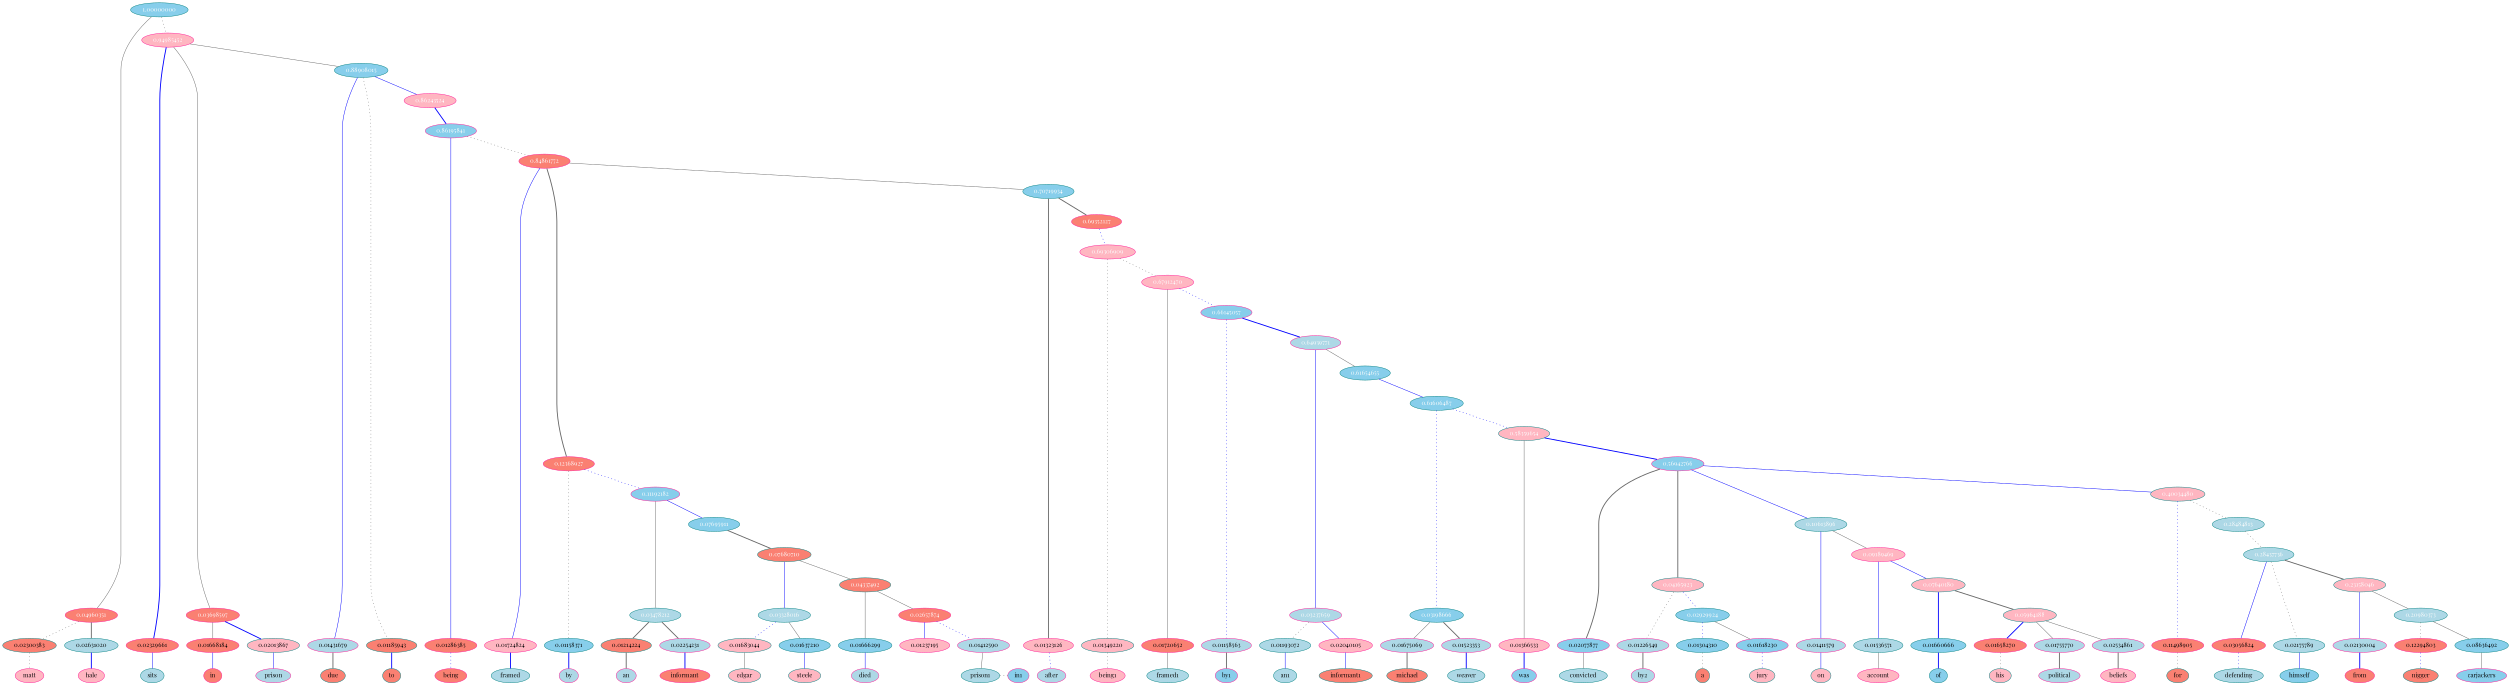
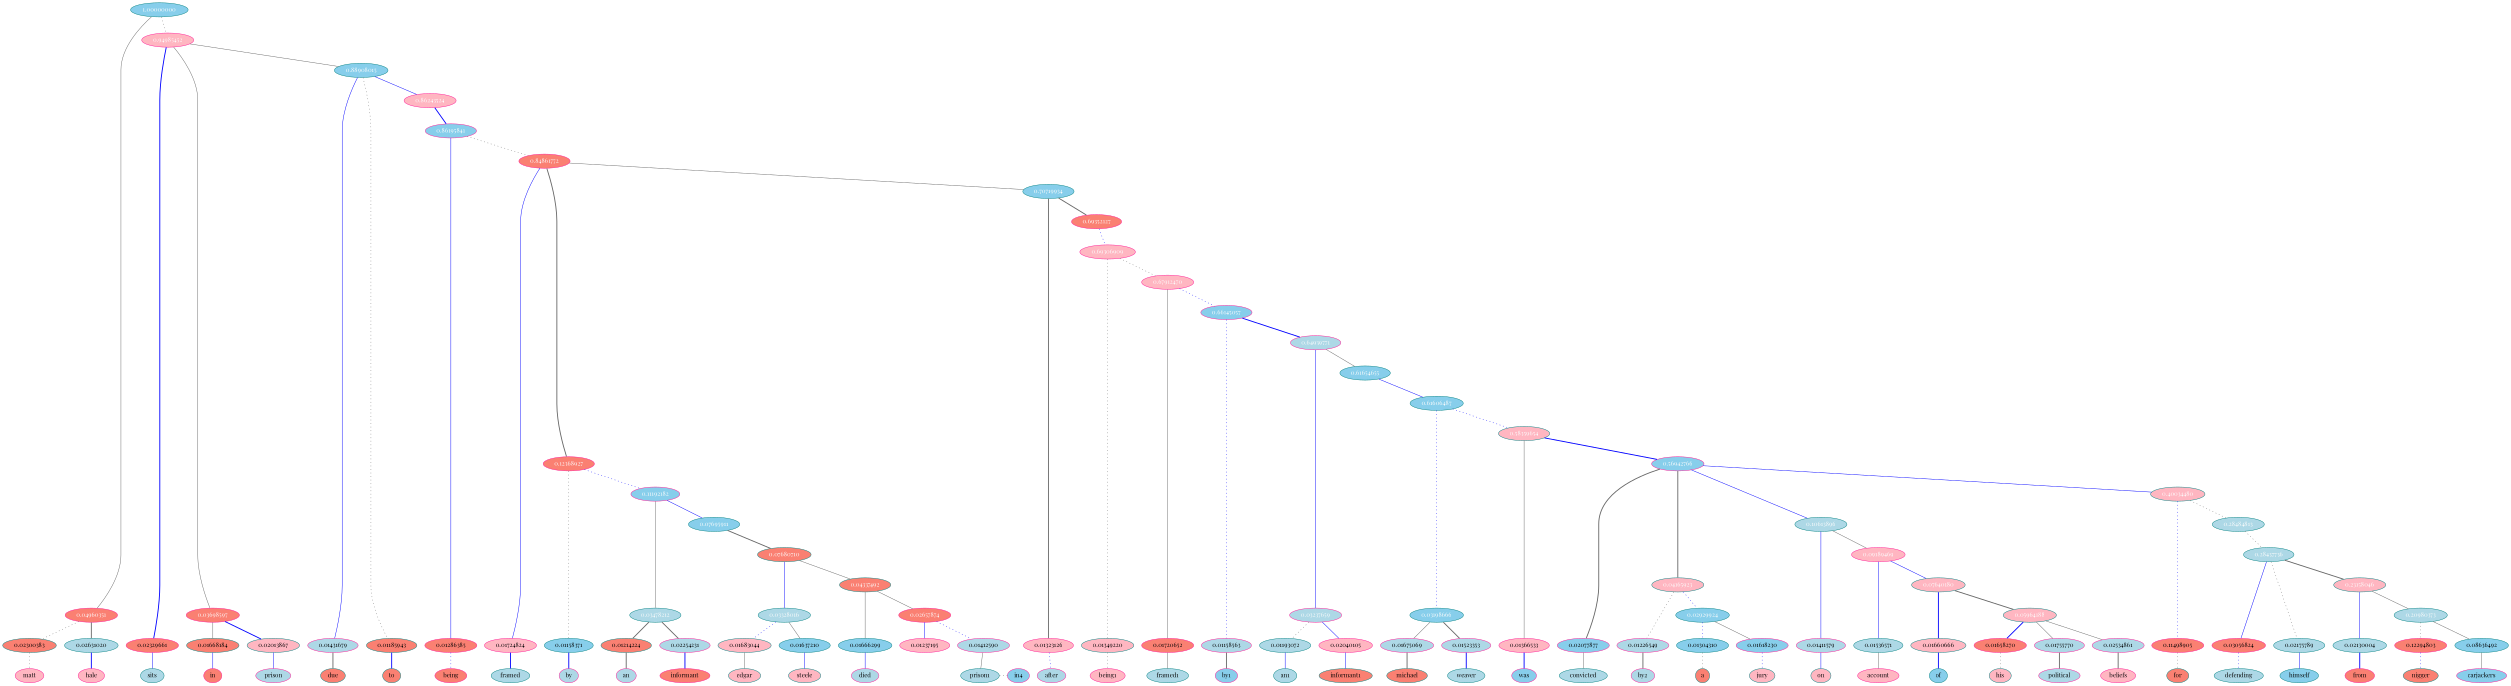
  graph {
    fontname="Playfair Display"
    node [color=deeppink fillcolor=lightblue fontname="Playfair Display" format=png nodesep=0.001 ordering=out overlap_scaling=0.01 ranksep=0.001 style=filled]
    edge [color=gray40 fontname="Playfair Display" style=solid]
    n1 [fillcolor=lightpink height=0.15 label=matt style="filled,solid" width=0.15]
    n2 [fillcolor=lightpink height=0.15 label=hale style="filled,solid" width=0.15]
    n3 [color=teal height=0.15 label=sits style="filled,solid" width=0.15]
    n4 [fillcolor=salmon height=0.15 label=in style="filled,solid" width=0.15]
    n5 [height=0.15 label=prison style="filled,solid" width=0.15]
    n6 [color=teal fillcolor=salmon height=0.15 label=due style="filled,solid" width=0.15]
    n7 [color=teal fillcolor=salmon height=0.15 label=to style="filled,solid" width=0.15]
    n8 [fillcolor=salmon height=0.15 label=being style="filled,solid" width=0.15]
    n9 [color=teal height=0.15 label=framed style="filled,solid" width=0.15]
    n10 [height=0.15 label=by style="filled,solid" width=0.15]
    n11 [height=0.15 label=an style="filled,solid" width=0.15]
    n12 [fillcolor=salmon height=0.15 label=informant style="filled,solid" width=0.15]
    n13 [color=teal fillcolor=lightpink height=0.15 label=edgar style="filled,solid" width=0.15]
    n14 [color=teal fillcolor=lightpink height=0.15 label=steele style="filled,solid" width=0.15]
    n15 [height=0.15 label=died style="filled,solid" width=0.15]
-   n16 [fillcolor=skyblue height=0.15 label=in1 style="filled,solid" width=0.15]
+   n16 [fillcolor=skyblue height=0.15 label=in4 style="filled,solid" width=0.15]
    n17 [color=teal height=0.15 label=prison1 style="filled,solid" width=0.15]
    n18 [height=0.15 label=after style="filled,solid" width=0.15]
    n19 [fillcolor=lightpink height=0.15 label=being1 style="filled,solid" width=0.15]
    n20 [color=teal height=0.15 label=framed1 style="filled,solid" width=0.15]
    n21 [fillcolor=skyblue height=0.15 label=by1 style="filled,solid" width=0.15]
    n22 [color=teal height=0.15 label=an1 style="filled,solid" width=0.15]
    n23 [color=teal fillcolor=salmon height=0.15 label=informant1 style="filled,solid" width=0.15]
    n24 [color=teal fillcolor=salmon height=0.15 label=michael style="filled,solid" width=0.15]
    n25 [color=teal height=0.15 label=weaver style="filled,solid" width=0.15]
    n26 [fillcolor=skyblue height=0.15 label=was style="filled,solid" width=0.15]
    n27 [color=teal height=0.15 label=convicted style="filled,solid" width=0.15]
    n28 [height=0.15 label=by2 style="filled,solid" width=0.15]
    n29 [color=teal fillcolor=salmon height=0.15 label=a style="filled,solid" width=0.15]
    n30 [color=teal fillcolor=lightpink height=0.15 label=jury style="filled,solid" width=0.15]
    n31 [color=teal fillcolor=lightpink height=0.15 label=on style="filled,solid" width=0.15]
    n32 [fillcolor=lightpink height=0.15 label=account style="filled,solid" width=0.15]
    n33 [color=teal fillcolor=skyblue height=0.15 label=of style="filled,solid" width=0.15]
    n34 [color=teal fillcolor=lightpink height=0.15 label=his style="filled,solid" width=0.15]
    n35 [height=0.15 label=political style="filled,solid" width=0.15]
    n36 [fillcolor=lightpink height=0.15 label=beliefs style="filled,solid" width=0.15]
    n37 [color=teal fillcolor=salmon height=0.15 label=for style="filled,solid" width=0.15]
    n38 [color=teal height=0.15 label=defending style="filled,solid" width=0.15]
    n39 [color=teal fillcolor=skyblue height=0.15 label=himself style="filled,solid" width=0.15]
    n40 [fillcolor=salmon height=0.15 label=from style="filled,solid" width=0.15]
    n41 [color=teal fillcolor=salmon height=0.15 label=nigger style="filled,solid" width=0.15]
    n42 [fillcolor=skyblue height=0.15 label=carjackers style="filled,solid" width=0.15]
    n43 [color=teal fillcolor=salmon fontcolor=black height=0.15 label=0.02300383 width=0.15]
    n44 [color=teal fontcolor=black height=0.15 label=0.02631020 width=0.15]
    n45 [fillcolor=salmon fontcolor=black height=0.15 label=0.02329661 width=0.15]
-   n46 [fillcolor=salmon fontcolor=black height=0.15 label=0.01668184 width=0.15]
+   n46 [color=teal fillcolor=salmon fontcolor=black height=0.15 label=0.01668184 width=0.15]
    n47 [color=teal fillcolor=lightpink fontcolor=black height=0.15 label=0.02013867 width=0.15]
    n48 [fontcolor=black height=0.15 label=0.01431679 width=0.15]
    n49 [color=teal fillcolor=salmon fontcolor=black height=0.15 label=0.01185943 width=0.15]
    n50 [fillcolor=salmon fontcolor=black height=0.15 label=0.01286385 width=0.15]
    n51 [fillcolor=lightpink fontcolor=black height=0.15 label=0.01724824 width=0.15]
    n52 [color=teal fillcolor=skyblue fontcolor=black height=0.15 label=0.01158371 width=0.15]
    n53 [color=teal fillcolor=salmon fontcolor=black height=0.15 label=0.01214224 width=0.15]
    n54 [fontcolor=black height=0.15 label=0.02254231 width=0.15]
    n55 [color=teal fillcolor=lightpink fontcolor=black height=0.15 label=0.01683044 width=0.15]
    n56 [color=teal fillcolor=skyblue fontcolor=black height=0.15 label=0.01637210 width=0.15]
    n57 [color=teal fillcolor=skyblue fontcolor=black height=0.15 label=0.01666299 width=0.15]
    n58 [fillcolor=lightpink fontcolor=black height=0.15 label=0.01237195 width=0.15]
    n59 [fontcolor=black height=0.15 label=0.01412590 width=0.15]
    n60 [fillcolor=lightpink fontcolor=black height=0.15 label=0.01323126 width=0.15]
    n61 [color=teal fillcolor=lightpink fontcolor=black height=0.15 label=0.01349220 width=0.15]
    n62 [fillcolor=salmon fontcolor=black height=0.15 label=0.01720652 width=0.15]
    n63 [fontcolor=black height=0.15 label=0.01158563 width=0.15]
    n64 [color=teal fontcolor=black height=0.15 label=0.01193072 width=0.15]
    n65 [fillcolor=lightpink fontcolor=black height=0.15 label=0.02040105 width=0.15]
    n66 [fontcolor=black height=0.15 label=0.01675069 width=0.15]
    n67 [fontcolor=black height=0.15 label=0.01523353 width=0.15]
    n68 [fillcolor=lightpink fontcolor=black height=0.15 label=0.01366533 width=0.15]
    n69 [fillcolor=skyblue fontcolor=black height=0.15 label=0.02077877 width=0.15]
    n70 [fontcolor=black height=0.15 label=0.01226549 width=0.15]
    n71 [color=teal fillcolor=skyblue fontcolor=black height=0.15 label=0.01304310 width=0.15]
    n72 [fillcolor=skyblue fontcolor=black height=0.15 label=0.01618230 width=0.15]
    n73 [fontcolor=black height=0.15 label=0.01411579 width=0.15]
    n74 [color=teal fontcolor=black height=0.15 label=0.01536571 width=0.15]
-   n75 [color=teal fillcolor=skyblue fontcolor=black height=0.15 label=0.01660666 width=0.15]
+   n75 [color=teal fillcolor=lightpink fontcolor=black height=0.15 label=0.01660666 width=0.15]
    n76 [fillcolor=salmon fontcolor=black height=0.15 label=0.01658270 width=0.15]
    n77 [fontcolor=black height=0.15 label=0.01755770 width=0.15]
    n78 [fontcolor=black height=0.15 label=0.02534861 width=0.15]
    n79 [fillcolor=salmon fontcolor=black height=0.15 label=0.11498905 width=0.15]
    n80 [fillcolor=salmon fontcolor=black height=0.15 label=0.03056824 width=0.15]
    n81 [color=teal fontcolor=black height=0.15 label=0.02175789 width=0.15]
-   n82 [fontcolor=black height=0.15 label=0.02130004 width=0.15]
+   n82 [color=teal fontcolor=black height=0.15 label=0.02130004 width=0.15]
    n83 [fillcolor=salmon fontcolor=black height=0.15 label=0.12294803 width=0.15]
    n84 [color=teal fillcolor=skyblue fontcolor=black height=0.15 label=0.08636492 width=0.15]
    n85 [color=teal fillcolor=skyblue fontcolor=grey99 height=0.15 label=1.00000000 width=0.15]
    n86 [fillcolor=salmon fontcolor=grey99 height=0.15 label=0.04960351 width=0.15]
    n87 [fillcolor=lightpink fontcolor=grey99 height=0.15 label=0.94985452 width=0.15]
    n88 [fillcolor=salmon fontcolor=grey99 height=0.15 label=0.03698597 width=0.15]
    n89 [color=teal fillcolor=skyblue fontcolor=grey99 height=0.15 label=0.88908015 width=0.15]
    n90 [fillcolor=lightpink fontcolor=grey99 height=0.15 label=0.86243524 width=0.15]
    n91 [fillcolor=skyblue fontcolor=grey99 height=0.15 label=0.86195841 width=0.15]
    n92 [fillcolor=salmon fontcolor=grey99 height=0.15 label=0.84861772 width=0.15]
    n93 [fillcolor=salmon fontcolor=grey99 height=0.15 label=0.12368927 width=0.15]
    n94 [color=teal fillcolor=skyblue fontcolor=grey99 height=0.15 label=0.70719934 width=0.15]
    n95 [fillcolor=skyblue fontcolor=grey99 height=0.15 label=0.11192182 width=0.15]
    n96 [fillcolor=salmon fontcolor=grey99 height=0.15 label=0.69352127 width=0.15]
    n97 [color=teal fontcolor=grey99 height=0.15 label=0.03478212 width=0.15]
    n98 [color=teal fillcolor=skyblue fontcolor=grey99 height=0.15 label=0.07695911 width=0.15]
    n99 [fillcolor=lightpink fontcolor=grey99 height=0.15 label=0.69306909 width=0.15]
    n100 [color=teal fillcolor=salmon fontcolor=grey99 height=0.15 label=0.07680710 width=0.15]
    n101 [fillcolor=lightpink fontcolor=grey99 height=0.15 label=0.67912470 width=0.15]
    n102 [color=teal fontcolor=grey99 height=0.15 label=0.03328016 width=0.15]
    n103 [color=teal fillcolor=salmon fontcolor=grey99 height=0.15 label=0.04337492 width=0.15]
    n104 [fillcolor=skyblue fontcolor=grey99 height=0.15 label=0.66145057 width=0.15]
    n105 [fillcolor=salmon fontcolor=grey99 height=0.15 label=0.02657874 width=0.15]
    n106 [fontcolor=grey99 height=0.15 label=0.64939771 width=0.15]
    n107 [fontcolor=grey99 height=0.15 label=0.03237659 width=0.15]
    n108 [color=teal fillcolor=skyblue fontcolor=grey99 height=0.15 label=0.61654655 width=0.15]
    n109 [color=teal fillcolor=skyblue fontcolor=grey99 height=0.15 label=0.61606487 width=0.15]
    n110 [color=teal fillcolor=skyblue fontcolor=grey99 height=0.15 label=0.03198666 width=0.15]
    n111 [color=teal fillcolor=lightpink fontcolor=grey99 height=0.15 label=0.58359654 width=0.15]
    n112 [fillcolor=skyblue fontcolor=grey99 height=0.15 label=0.56942766 width=0.15]
    n113 [color=teal fillcolor=lightpink fontcolor=grey99 height=0.15 label=0.04165923 width=0.15]
    n114 [color=teal fontcolor=grey99 height=0.15 label=0.10613896 width=0.15]
    n115 [color=teal fillcolor=lightpink fontcolor=grey99 height=0.15 label=0.40034480 width=0.15]
    n116 [color=teal fillcolor=skyblue fontcolor=grey99 height=0.15 label=0.02929924 width=0.15]
    n117 [fillcolor=lightpink fontcolor=grey99 height=0.15 label=0.09189469 width=0.15]
    n118 [color=teal fontcolor=grey99 height=0.15 label=0.28484813 width=0.15]
    n119 [color=teal fillcolor=lightpink fontcolor=grey99 height=0.15 label=0.07640180 width=0.15]
    n120 [color=teal fontcolor=grey99 height=0.15 label=0.28437736 width=0.15]
    n121 [color=teal fillcolor=lightpink fontcolor=grey99 height=0.15 label=0.05964188 width=0.15]
    n122 [color=teal fillcolor=lightpink fontcolor=grey99 height=0.15 label=0.23158046 width=0.15]
    n123 [color=teal fontcolor=grey99 height=0.15 label=0.20980373 width=0.15]
    subgraph sub_1 {
      rank=same
      n1
      n2
      n3
      n4
      n5
      n6
      n7
      n8
      n9
      n10
      n11
      n12
      n13
      n14
      n15
      n16
      n17
      n18
      n19
      n20
      n21
      n22
      n23
      n24
      n25
      n26
      n27
      n28
      n29
      n30
      n31
      n32
      n33
      n34
      n35
      n36
      n37
      n38
      n39
      n40
      n41
      n42
    }
    subgraph sub_2 {
      rank=same
      n43
      n44
      n45
      n46
      n47
      n48
      n49
      n50
      n51
      n52
      n53
      n54
      n55
      n56
      n57
      n58
      n59
      n60
      n61
      n62
      n63
      n64
      n65
      n66
      n67
      n68
      n69
      n70
      n71
      n72
      n73
      n74
      n75
      n76
      n77
      n78
      n79
      n80
      n81
      n82
      n83
      n84
    }
    n17 -- n16 [style=dotted]
    n43 -- n1 [style=dotted]
    n44 -- n2 [color=blue style=bold]
    n45 -- n3 [color=blue]
    n46 -- n4 [color=blue]
    n47 -- n5 [color=blue]
    n48 -- n6 [style=bold]
    n49 -- n7 [color=blue style=bold]
    n50 -- n8 [color=blue style=dotted]
    n51 -- n9 [color=blue style=bold]
    n52 -- n10 [color=blue style=bold]
    n53 -- n11 [style=bold]
    n54 -- n12 [color=blue style=bold]
    n55 -- n13
    n56 -- n14 [color=blue]
    n57 -- n15 [color=blue]
    n59 -- n17
    n60 -- n18 [color=blue style=dotted]
    n61 -- n19 [style=dotted]
    n62 -- n20
    n63 -- n21 [style=bold]
    n64 -- n22 [color=blue]
    n65 -- n23 [color=blue]
    n66 -- n24 [style=bold]
    n67 -- n25 [color=blue style=bold]
    n68 -- n26 [color=blue style=bold]
    n69 -- n27
    n70 -- n28 [style=bold]
    n71 -- n29 [style=dotted]
    n72 -- n30 [color=blue style=dotted]
    n73 -- n31 [color=blue]
    n74 -- n32
    n75 -- n33 [color=blue style=bold]
    n76 -- n34 [style=dotted]
    n77 -- n35 [style=bold]
    n78 -- n36 [style=bold]
    n79 -- n37 [style=dotted]
    n80 -- n38 [color=blue style=dotted]
    n81 -- n39 [color=blue]
    n82 -- n40 [color=blue style=bold]
    n83 -- n41 [color=blue style=dotted]
    n84 -- n42
    n85 -- n86
    n85 -- n87 [style=dotted]
    n86 -- n43 [style=dotted]
    n86 -- n44 [style=bold]
    n87 -- n45 [color=blue style=bold]
    n87 -- n88
    n87 -- n89
    n88 -- n46
    n88 -- n47 [color=blue style=bold]
    n89 -- n48 [color=blue]
    n89 -- n49 [style=dotted]
    n89 -- n90 [color=blue]
    n90 -- n91 [color=blue style=bold]
    n91 -- n50 [color=blue]
    n91 -- n92 [style=dotted]
    n92 -- n51 [color=blue]
    n92 -- n93 [style=bold]
    n92 -- n94
    n93 -- n52 [style=dotted]
    n93 -- n95 [color=blue style=dotted]
    n94 -- n60 [style=bold]
    n94 -- n96 [style=bold]
    n95 -- n97
    n95 -- n98 [color=blue]
    n96 -- n99 [color=blue style=dotted]
    n97 -- n53 [style=bold]
    n97 -- n54 [style=bold]
    n98 -- n100 [style=bold]
    n99 -- n61 [style=dotted]
    n99 -- n101 [style=dotted]
    n100 -- n102 [color=blue]
    n100 -- n103
    n101 -- n62
    n101 -- n104 [color=blue style=dotted]
    n102 -- n55 [color=blue style=dotted]
    n102 -- n56
    n103 -- n57
    n103 -- n105
    n104 -- n63 [color=blue style=dotted]
    n104 -- n106 [color=blue style=bold]
    n105 -- n58 [color=blue]
    n105 -- n59 [color=blue style=dotted]
    n106 -- n107 [color=blue]
    n106 -- n108
    n107 -- n64 [style=dotted]
    n107 -- n65 [color=blue]
    n108 -- n109 [color=blue]
    n109 -- n110 [color=blue style=dotted]
    n109 -- n111 [color=blue style=dotted]
    n110 -- n66
    n110 -- n67 [style=bold]
    n111 -- n68
    n111 -- n112 [color=blue style=bold]
    n112 -- n69 [style=bold]
    n112 -- n113 [style=bold]
    n112 -- n114 [color=blue]
    n112 -- n115 [color=blue]
    n113 -- n70 [style=dotted]
    n113 -- n116 [color=blue style=dotted]
    n114 -- n73 [color=blue]
    n114 -- n117
    n115 -- n79 [color=blue style=dotted]
    n115 -- n118 [style=dotted]
    n116 -- n71 [color=blue style=dotted]
    n116 -- n72
    n117 -- n74 [color=blue]
    n117 -- n119 [color=blue]
    n118 -- n120 [style=dotted]
    n119 -- n75 [color=blue style=bold]
    n119 -- n121 [style=bold]
    n120 -- n80 [color=blue]
    n120 -- n81 [style=dotted]
    n120 -- n122 [style=bold]
    n121 -- n76 [color=blue style=bold]
    n121 -- n77
    n121 -- n78
    n122 -- n82 [color=blue]
    n122 -- n123
    n123 -- n83 [style=dotted]
    n123 -- n84
  }
